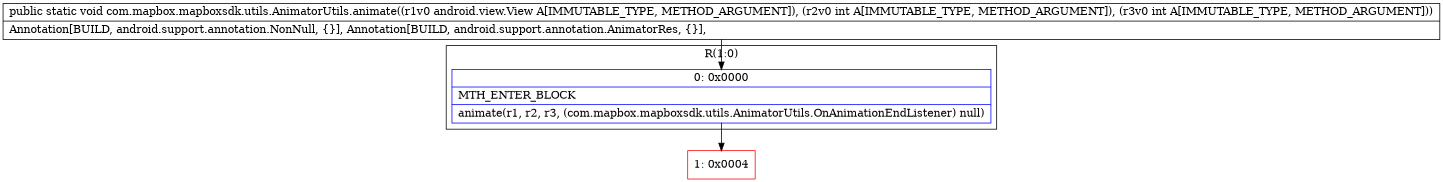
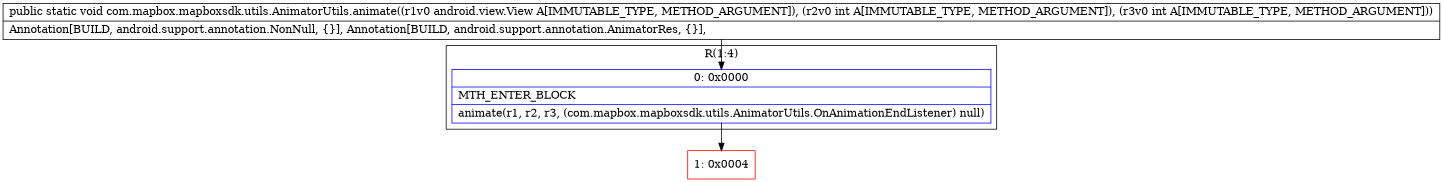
  digraph {
    node [shape=record]
    n1 [color=blue label="{0\:\ 0x0000|MTH_ENTER_BLOCK\l|animate(r1, r2, r3, (com.mapbox.mapboxsdk.utils.AnimatorUtils.OnAnimationEndListener) null)\l}"]
    n2 [color=red label="{1\:\ 0x0004}"]
    n3 [label="{public static void com.mapbox.mapboxsdk.utils.AnimatorUtils.animate((r1v0 android.view.View A[IMMUTABLE_TYPE, METHOD_ARGUMENT]), (r2v0 int A[IMMUTABLE_TYPE, METHOD_ARGUMENT]), (r3v0 int A[IMMUTABLE_TYPE, METHOD_ARGUMENT]))  | Annotation[BUILD, android.support.annotation.NonNull, \{\}], Annotation[BUILD, android.support.annotation.AnimatorRes, \{\}], \l}"]
    subgraph cluster_1 {
-     label="R(1:0)"
+     label="R(1:4)"
      n1
    }
    n1 -> n2
    n3 -> n1
  }
